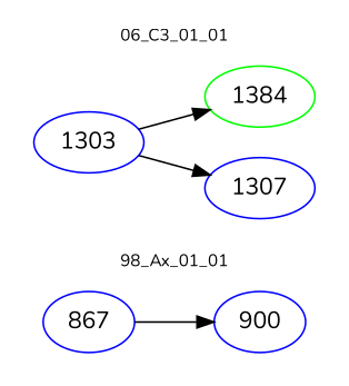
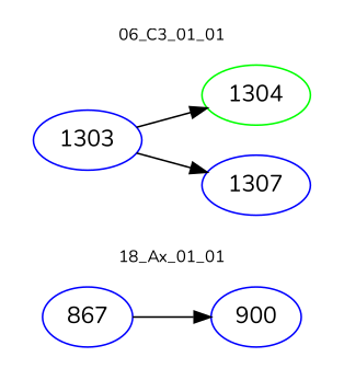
  digraph {
    fontname=Nunito
    rankdir=LR
    node [color=blue fontname=Nunito]
    edge [color=black fontname=Nunito]
    n1 [label=867]
    n2 [label=900]
    n3 [label=1303]
    n4 [label=1307]
-   n5 [color=green label=1384]
+   n5 [color=green label=1304]
    subgraph cluster_1 {
      color=white
      fontsize=10
-     label="98_Ax_01_01"
+     label="18_Ax_01_01"
      n1
      n2
    }
    subgraph cluster_2 {
      color=white
      fontsize=10
      label="06_C3_01_01"
      n3
      n4
      n5
    }
    n1 -> n2
    n3 -> n4
    n3 -> n5
  }
